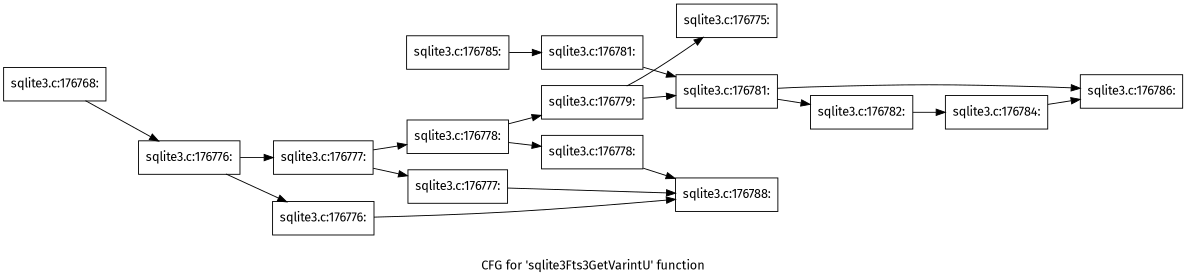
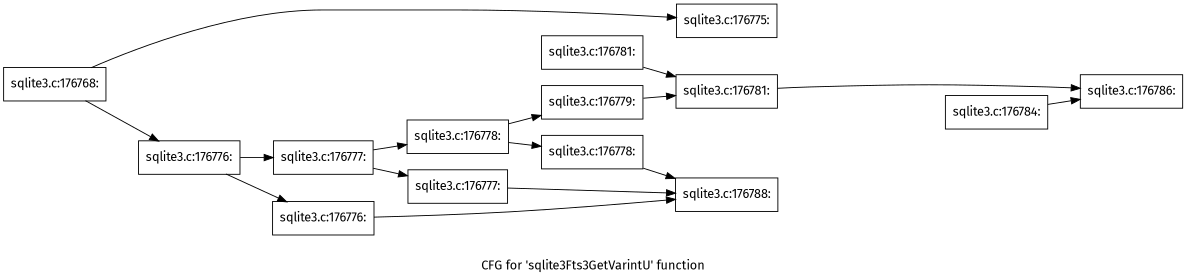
  digraph {
    fontname="Fira Sans"
    label="CFG for 'sqlite3Fts3GetVarintU' function"
    rankdir=LR
    node [fontname="Fira Sans" shape=record]
    edge [fontname="Fira Sans"]
    n1 [label="{sqlite3.c:176768:}"]
    n2 [label="{sqlite3.c:176775:}"]
    n3 [label="{sqlite3.c:176776:}"]
    n4 [label="{sqlite3.c:176776:}"]
    n5 [label="{sqlite3.c:176777:}"]
    n6 [label="{sqlite3.c:176788:}"]
    n7 [label="{sqlite3.c:176777:}"]
    n8 [label="{sqlite3.c:176778:}"]
    n9 [label="{sqlite3.c:176778:}"]
    n10 [label="{sqlite3.c:176779:}"]
    n11 [label="{sqlite3.c:176781:}"]
-   n12 [label="{sqlite3.c:176782:}"]
    n13 [label="{sqlite3.c:176786:}"]
    n14 [label="{sqlite3.c:176784:}"]
-   n15 [label="{sqlite3.c:176785:}"]
    n16 [label="{sqlite3.c:176781:}"]
-   n10 -> n2
+   n1 -> n2
    n1 -> n3
    n3 -> n4
    n3 -> n5
    n4 -> n6
    n5 -> n7
    n5 -> n8
    n7 -> n6
    n8 -> n9
    n8 -> n10
    n9 -> n6
    n10 -> n11
-   n11 -> n12
    n11 -> n13
-   n12 -> n14
    n14 -> n13
-   n15 -> n16
    n16 -> n11
  }
